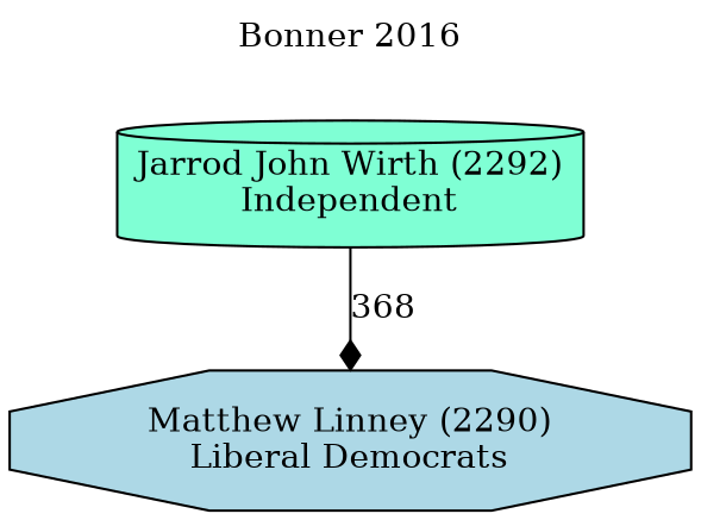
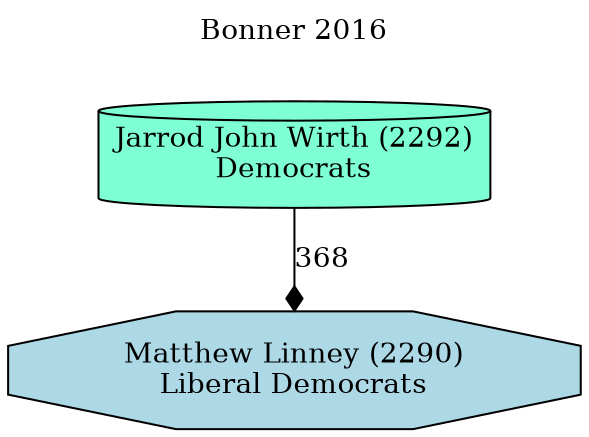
  digraph {
    label="Bonner 2016"
    labelloc=t
    mclimit=10
    node [style=filled]
    n1 [label="Matthew Linney (2290)\nLiberal Democrats" shape=octagon fillcolor=lightblue]
-   n2 [label="Jarrod John Wirth (2292)\nIndependent" shape=cylinder fillcolor=aquamarine]
+   n2 [label="Jarrod John Wirth (2292)\nDemocrats" shape=cylinder fillcolor=aquamarine]
    n2 -> n1 [label=368 arrowhead=diamond]
  }
